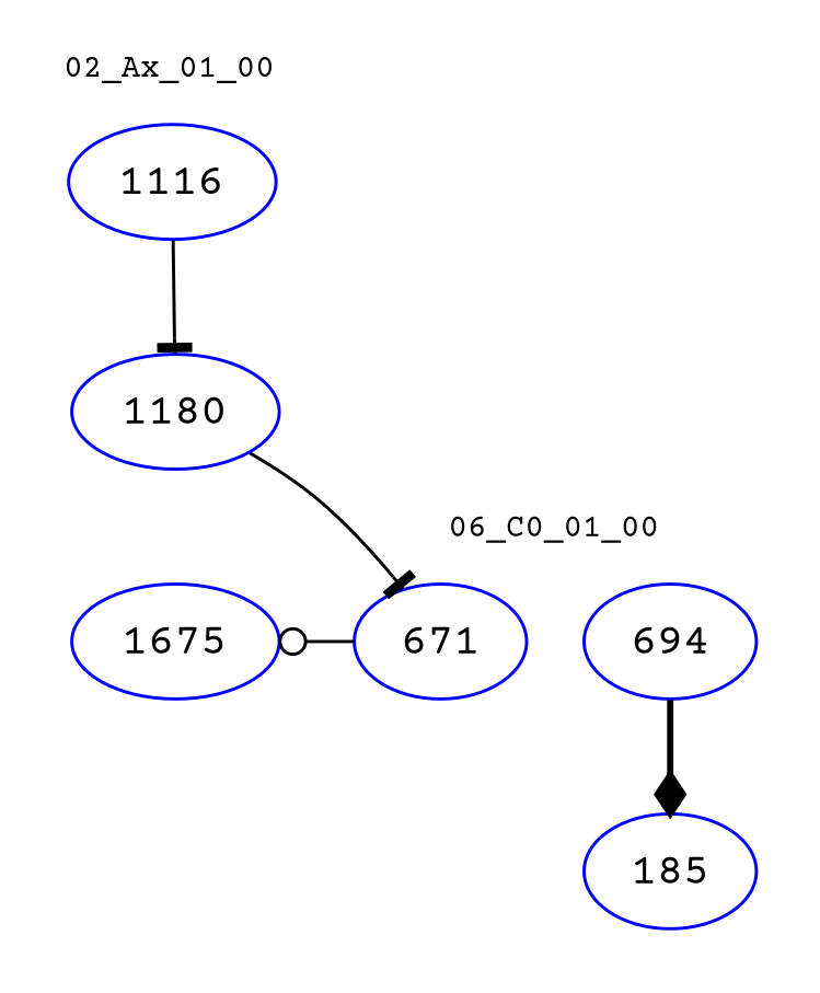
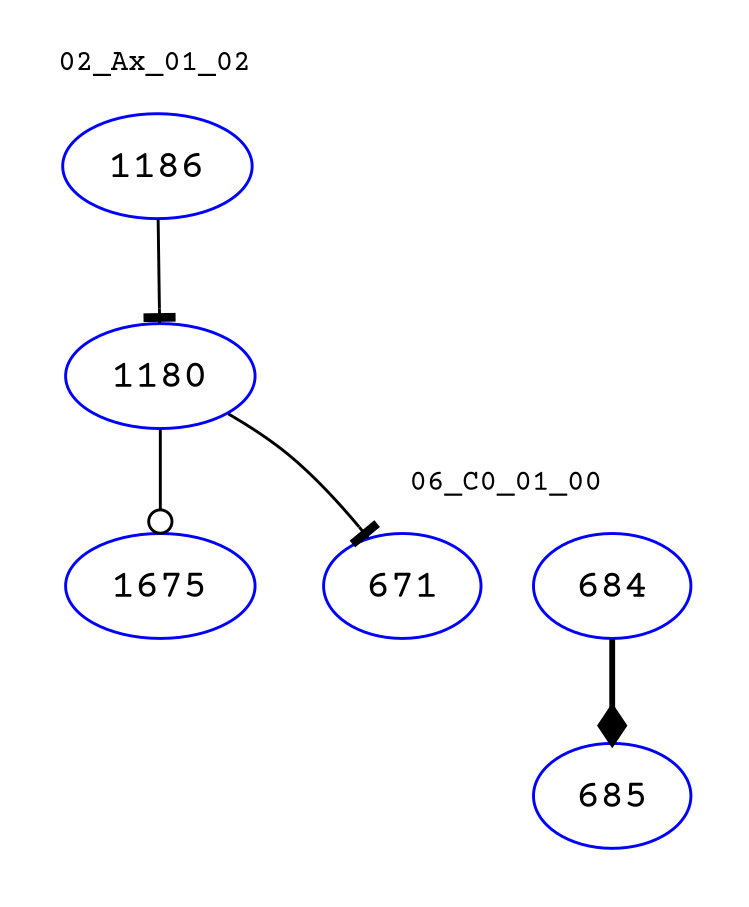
  digraph {
    fontname="Courier Prime"
    node [color=blue fontname="Courier Prime"]
    edge [arrowhead=tee color=black fontname="Courier Prime" style=solid]
-   n1 [label=1116]
+   n1 [label=1186]
    n2 [label=1180]
    n3 [label=1675]
-   n4 [label=694]
-   n5 [label=185]
+   n4 [label=684]
+   n5 [label=685]
    n6 [label=671]
    subgraph cluster_1 {
      color=white
      fontsize=10
-     label="02_Ax_01_00"
+     label="02_Ax_01_02"
      n1
      n2
      n3
    }
    subgraph cluster_2 {
      color=white
      fontsize=10
      label="06_C0_01_00"
      n4
      n5
      n6
    }
    n1 -> n2
-   n6 -> n3 [arrowhead=odot]
+   n2 -> n3 [arrowhead=odot]
    n2 -> n6
    n4 -> n5 [arrowhead=diamond style=bold]
  }
